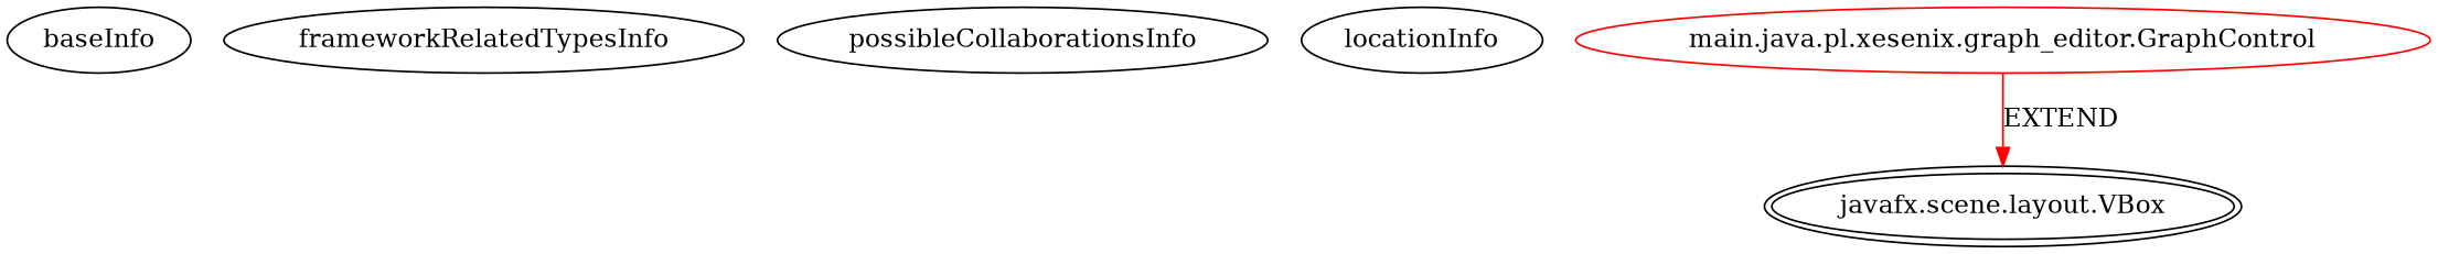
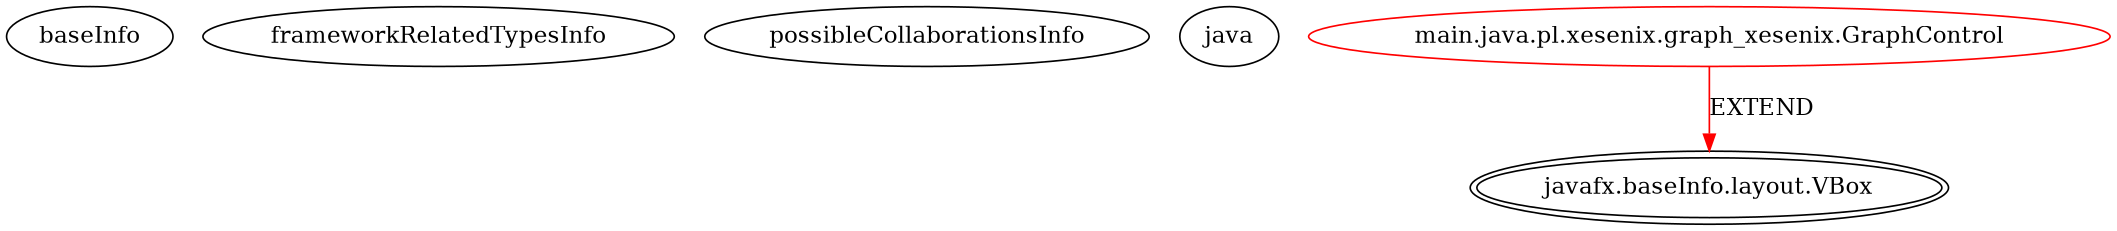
  digraph {
    baseInfo [category=extension_graph graphId=1623 isAnonymous=false possibleRelation=false]
    frameworkRelatedTypesInfo [0="javafx.scene.layout.VBox"]
    possibleCollaborationsInfo
-   locationInfo [contextSignature=GraphControl filePath="/Xesenix-graph-editor/graph-editor-master/src/main/java/pl/xesenix/graph_editor/GraphControl.java" graphId=1623 projectName="Xesenix-graph-editor"]
-   n5 [color=red isFrameworkType=false label="main.java.pl.xesenix.graph_editor.GraphControl" vertexType=ROOT_CLIENT_CLASS_DECLARATION]
-   n6 [isFrameworkType=true label="javafx.scene.layout.VBox" peripheries=2 vertexType=FRAMEWORK_CLASS_TYPE]
+   locationInfo [contextSignature=GraphControl filePath="/Xesenix-graph-editor/graph-editor-master/src/main/java/pl/xesenix/graph_editor/GraphControl.java" graphId=1623 projectName="Xesenix-graph-editor" label=java]
+   n5 [color=red isFrameworkType=false label="main.java.pl.xesenix.graph_xesenix.GraphControl" vertexType=ROOT_CLIENT_CLASS_DECLARATION]
+   n6 [isFrameworkType=true label="javafx.baseInfo.layout.VBox" peripheries=2 vertexType=FRAMEWORK_CLASS_TYPE]
    n5 -> n6 [color=red label=EXTEND]
  }
